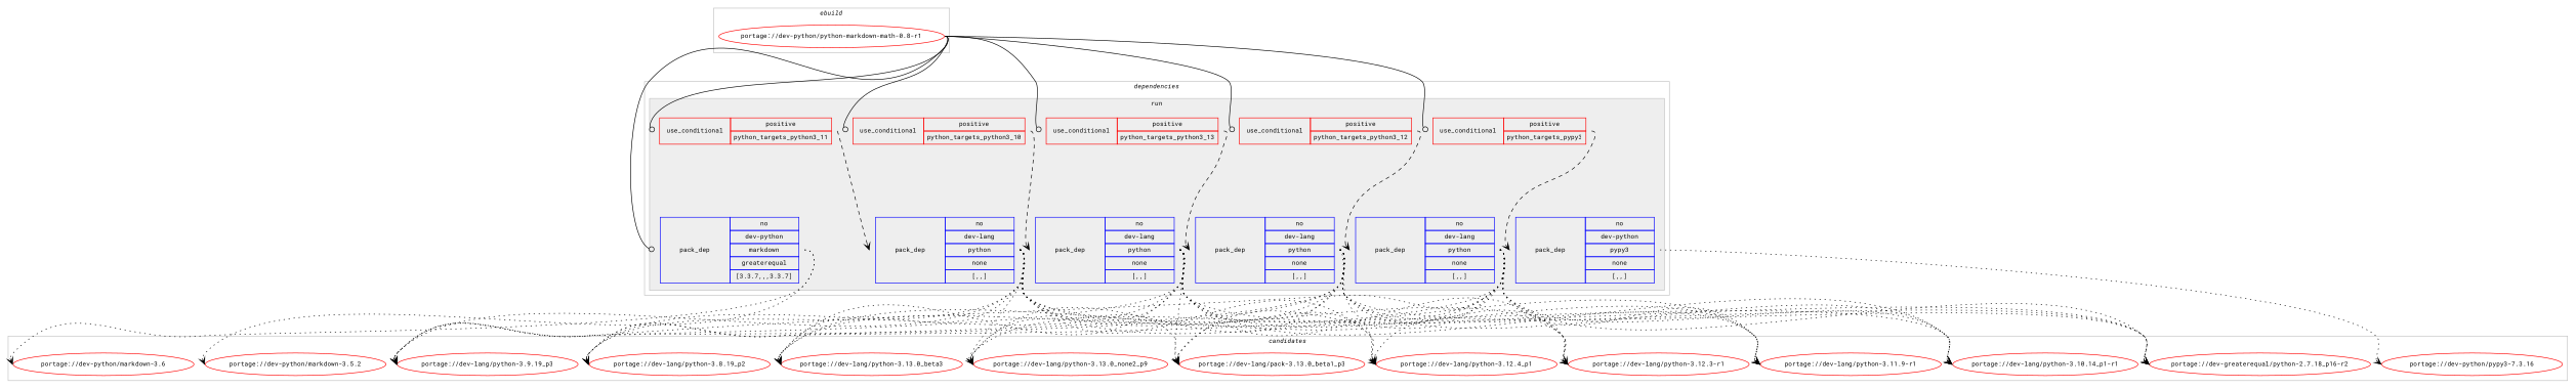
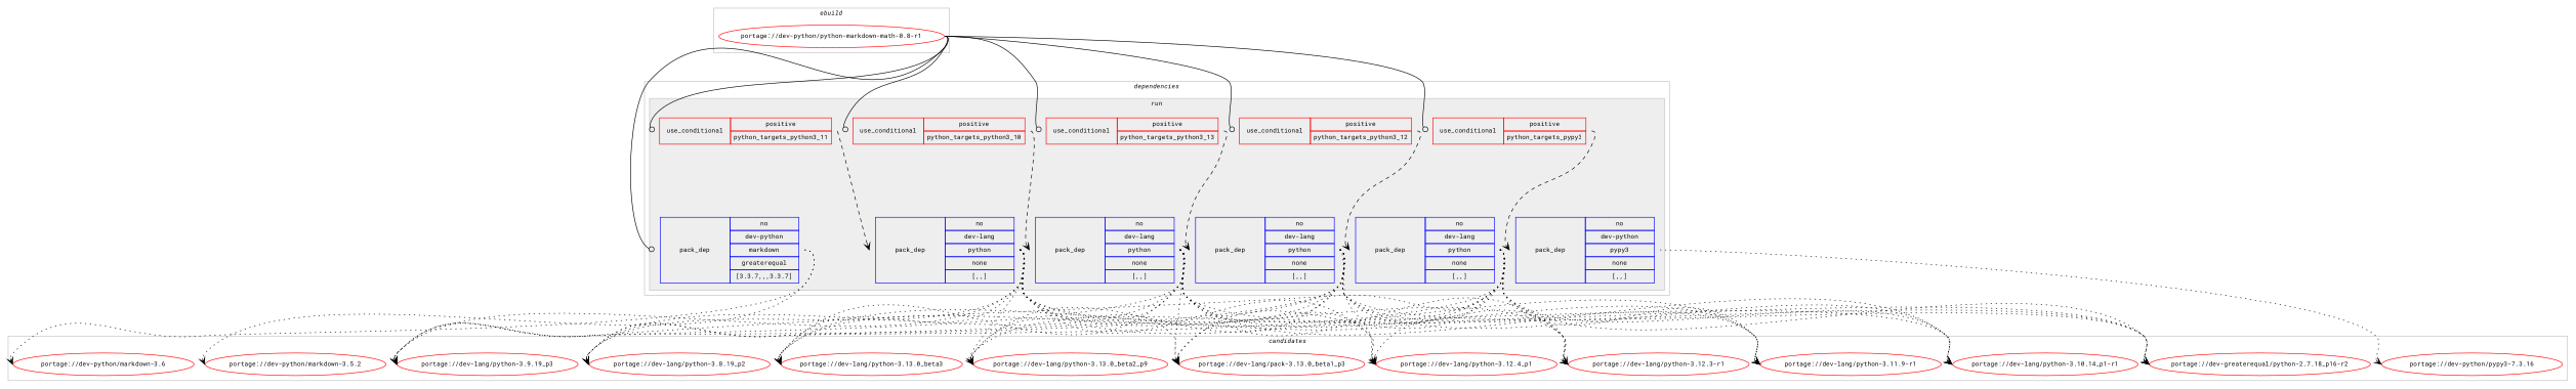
  digraph {
    compound=true
    concentrate=true
    fontname="Roboto Mono"
    fontsize=10
    newrank=true
    rankdir=TB
    ranksep=1.5
    node [color=red fontname="Roboto Mono" fontsize=10]
    edge [arrowhead=vee fontname="Roboto Mono" headport=w style=dotted tailport=e weight=100]
    n1 [label="portage://dev-python/python-markdown-math-0.8-r1" width=4]
    n2 [color=blue label=<<TABLE BORDER="0" CELLBORDER="1" CELLSPACING="0" CELLPADDING="4" WIDTH="220"><TR><TD ROWSPAN="6" CELLPADDING="30">pack_dep</TD></TR><TR><TD WIDTH="110">no</TD></TR><TR><TD>dev-python</TD></TR><TR><TD>markdown</TD></TR><TR><TD>greaterequal</TD></TR><TR><TD>[3.3.7,,,3.3.7]</TD></TR></TABLE>> shape=none]
    n3 [color=blue label=<<TABLE BORDER="0" CELLBORDER="1" CELLSPACING="0" CELLPADDING="4" WIDTH="220"><TR><TD ROWSPAN="6" CELLPADDING="30">pack_dep</TD></TR><TR><TD WIDTH="110">no</TD></TR><TR><TD>dev-python</TD></TR><TR><TD>pypy3</TD></TR><TR><TD>none</TD></TR><TR><TD>[,,]</TD></TR></TABLE>> shape=none]
    n4 [label=<<TABLE BORDER="0" CELLBORDER="1" CELLSPACING="0" CELLPADDING="4"><TR><TD ROWSPAN="3" CELLPADDING="10">use_conditional</TD></TR><TR><TD>positive</TD></TR><TR><TD>python_targets_pypy3</TD></TR></TABLE>> shape=none]
    n5 [color=blue label=<<TABLE BORDER="0" CELLBORDER="1" CELLSPACING="0" CELLPADDING="4" WIDTH="220"><TR><TD ROWSPAN="6" CELLPADDING="30">pack_dep</TD></TR><TR><TD WIDTH="110">no</TD></TR><TR><TD>dev-lang</TD></TR><TR><TD>python</TD></TR><TR><TD>none</TD></TR><TR><TD>[,,]</TD></TR></TABLE>> shape=none]
    n6 [label=<<TABLE BORDER="0" CELLBORDER="1" CELLSPACING="0" CELLPADDING="4"><TR><TD ROWSPAN="3" CELLPADDING="10">use_conditional</TD></TR><TR><TD>positive</TD></TR><TR><TD>python_targets_python3_10</TD></TR></TABLE>> shape=none]
    n7 [color=blue label=<<TABLE BORDER="0" CELLBORDER="1" CELLSPACING="0" CELLPADDING="4" WIDTH="220"><TR><TD ROWSPAN="6" CELLPADDING="30">pack_dep</TD></TR><TR><TD WIDTH="110">no</TD></TR><TR><TD>dev-lang</TD></TR><TR><TD>python</TD></TR><TR><TD>none</TD></TR><TR><TD>[,,]</TD></TR></TABLE>> shape=none]
    n8 [label=<<TABLE BORDER="0" CELLBORDER="1" CELLSPACING="0" CELLPADDING="4"><TR><TD ROWSPAN="3" CELLPADDING="10">use_conditional</TD></TR><TR><TD>positive</TD></TR><TR><TD>python_targets_python3_11</TD></TR></TABLE>> shape=none]
    n9 [color=blue label=<<TABLE BORDER="0" CELLBORDER="1" CELLSPACING="0" CELLPADDING="4" WIDTH="220"><TR><TD ROWSPAN="6" CELLPADDING="30">pack_dep</TD></TR><TR><TD WIDTH="110">no</TD></TR><TR><TD>dev-lang</TD></TR><TR><TD>python</TD></TR><TR><TD>none</TD></TR><TR><TD>[,,]</TD></TR></TABLE>> shape=none]
    n10 [label=<<TABLE BORDER="0" CELLBORDER="1" CELLSPACING="0" CELLPADDING="4"><TR><TD ROWSPAN="3" CELLPADDING="10">use_conditional</TD></TR><TR><TD>positive</TD></TR><TR><TD>python_targets_python3_12</TD></TR></TABLE>> shape=none]
    n11 [color=blue label=<<TABLE BORDER="0" CELLBORDER="1" CELLSPACING="0" CELLPADDING="4" WIDTH="220"><TR><TD ROWSPAN="6" CELLPADDING="30">pack_dep</TD></TR><TR><TD WIDTH="110">no</TD></TR><TR><TD>dev-lang</TD></TR><TR><TD>python</TD></TR><TR><TD>none</TD></TR><TR><TD>[,,]</TD></TR></TABLE>> shape=none]
    n12 [label=<<TABLE BORDER="0" CELLBORDER="1" CELLSPACING="0" CELLPADDING="4"><TR><TD ROWSPAN="3" CELLPADDING="10">use_conditional</TD></TR><TR><TD>positive</TD></TR><TR><TD>python_targets_python3_13</TD></TR></TABLE>> shape=none]
    n13 [label="portage://dev-python/pypy3-7.3.16" width=4]
    n14 [label="portage://dev-greaterequal/python-2.7.18_p16-r2" width=4]
    n15 [label="portage://dev-lang/python-3.10.14_p1-r1" width=4]
    n16 [label="portage://dev-lang/python-3.11.9-r1" width=4]
    n17 [label="portage://dev-lang/python-3.12.3-r1" width=4]
    n18 [label="portage://dev-lang/python-3.12.4_p1" width=4]
    n19 [label="portage://dev-lang/pack-3.13.0_beta1_p3" width=4]
-   n20 [label="portage://dev-lang/python-3.13.0_none2_p9" width=4]
+   n20 [label="portage://dev-lang/python-3.13.0_beta2_p9" width=4]
    n21 [label="portage://dev-lang/python-3.13.0_beta3" width=4]
    n22 [label="portage://dev-lang/python-3.8.19_p2" width=4]
    n23 [label="portage://dev-lang/python-3.9.19_p3" width=4]
    n24 [label="portage://dev-python/markdown-3.5.2" width=4]
    n25 [label="portage://dev-python/markdown-3.6" width=4]
    subgraph cluster_1 {
      color=gray
      label=<<i>ebuild</i>>
      rank=same
      n1
    }
    subgraph cluster_2 {
      color=gray
      label=<<i>dependencies</i>>
      subgraph cluster_3 {
        color=gray
        fillcolor="#eeeeee"
        label=<<i>compile</i>>
        style=filled
      }
      subgraph cluster_4 {
        color=gray
        fillcolor="#eeeeee"
        label=<<i>compile and run</i>>
        style=filled
      }
      subgraph cluster_5 {
        color=gray
        fillcolor="#eeeeee"
        label=<<i>run</i>>
        style=filled
        subgraph sub_6 {
          color=gray
          fillcolor="#eeeeee"
          label=<<i>run</i>>
          style=filled
          n2
        }
        subgraph sub_7 {
          color=gray
          fillcolor="#eeeeee"
          label=<<i>run</i>>
          style=filled
          n4
          subgraph sub_8 {
            color=gray
            fillcolor="#eeeeee"
            label=<<i>run</i>>
            style=filled
            n3
          }
        }
        subgraph sub_9 {
          color=gray
          fillcolor="#eeeeee"
          label=<<i>run</i>>
          style=filled
          n6
          subgraph sub_10 {
            color=gray
            fillcolor="#eeeeee"
            label=<<i>run</i>>
            style=filled
            n5
          }
        }
        subgraph sub_11 {
          color=gray
          fillcolor="#eeeeee"
          label=<<i>run</i>>
          style=filled
          n8
          subgraph sub_12 {
            color=gray
            fillcolor="#eeeeee"
            label=<<i>run</i>>
            style=filled
            n7
          }
        }
        subgraph sub_13 {
          color=gray
          fillcolor="#eeeeee"
          label=<<i>run</i>>
          style=filled
          n10
          subgraph sub_14 {
            color=gray
            fillcolor="#eeeeee"
            label=<<i>run</i>>
            style=filled
            n9
          }
        }
        subgraph sub_15 {
          color=gray
          fillcolor="#eeeeee"
          label=<<i>run</i>>
          style=filled
          n12
          subgraph sub_16 {
            color=gray
            fillcolor="#eeeeee"
            label=<<i>run</i>>
            style=filled
            n11
          }
        }
      }
    }
    subgraph cluster_17 {
      color=gray
      label=<<i>candidates</i>>
      rank=same
      subgraph sub_18 {
        color=black
        label=<<i>candidates</i>>
        nodesep=1
        rank=same
        n13
      }
      subgraph sub_19 {
        color=black
        label=<<i>candidates</i>>
        nodesep=1
        rank=same
        n14
        n15
        n16
        n17
        n18
        n19
        n20
        n21
        n22
        n23
      }
      subgraph sub_20 {
        color=black
        label=<<i>candidates</i>>
        nodesep=1
        rank=same
        n14
        n15
        n16
        n17
        n18
        n19
        n20
        n21
        n22
        n23
      }
      subgraph sub_21 {
        color=black
        label=<<i>candidates</i>>
        nodesep=1
        rank=same
        n14
        n15
        n16
        n17
        n18
        n19
        n20
        n21
        n22
        n23
      }
      subgraph sub_22 {
        color=black
        label=<<i>candidates</i>>
        nodesep=1
        rank=same
        n14
        n15
        n16
        n17
        n18
        n19
        n20
        n21
        n22
        n23
      }
      subgraph sub_23 {
        color=black
        label=<<i>candidates</i>>
        nodesep=1
        rank=same
        n24
        n25
      }
    }
    n1 -> n2 [arrowhead=odot style=solid weight=20]
    n1 -> n4 [arrowhead=odot style=solid weight=20]
    n1 -> n6 [arrowhead=odot style=solid weight=20]
    n1 -> n8 [arrowhead=odot style=solid weight=20]
    n1 -> n10 [arrowhead=odot style=solid weight=20]
    n1 -> n12 [arrowhead=odot style=solid weight=20]
    n2 -> n24
    n2 -> n25
    n3 -> n13
    n4 -> n3 [style=dashed weight=20]
    n5 -> n14
    n5 -> n15
    n5 -> n16
    n5 -> n17
    n5 -> n18
    n5 -> n19
    n5 -> n20
    n5 -> n21
    n5 -> n22
    n5 -> n23
    n6 -> n5 [style=dashed weight=20]
    n7 -> n14
    n7 -> n15
    n7 -> n16
    n7 -> n17
    n7 -> n18
    n7 -> n19
    n7 -> n20
    n7 -> n21
    n7 -> n22
    n7 -> n23
    n8 -> n7 [style=dashed weight=20]
    n9 -> n14
    n9 -> n15
    n9 -> n16
    n9 -> n17
    n9 -> n18
    n9 -> n19
    n9 -> n20
    n9 -> n21
    n9 -> n22
    n9 -> n23
    n10 -> n9 [style=dashed weight=20]
    n11 -> n14
    n11 -> n15
    n11 -> n16
    n11 -> n17
    n11 -> n18
    n11 -> n19
    n11 -> n20
    n11 -> n21
    n11 -> n22
    n11 -> n23
    n12 -> n11 [style=dashed weight=20]
  }
